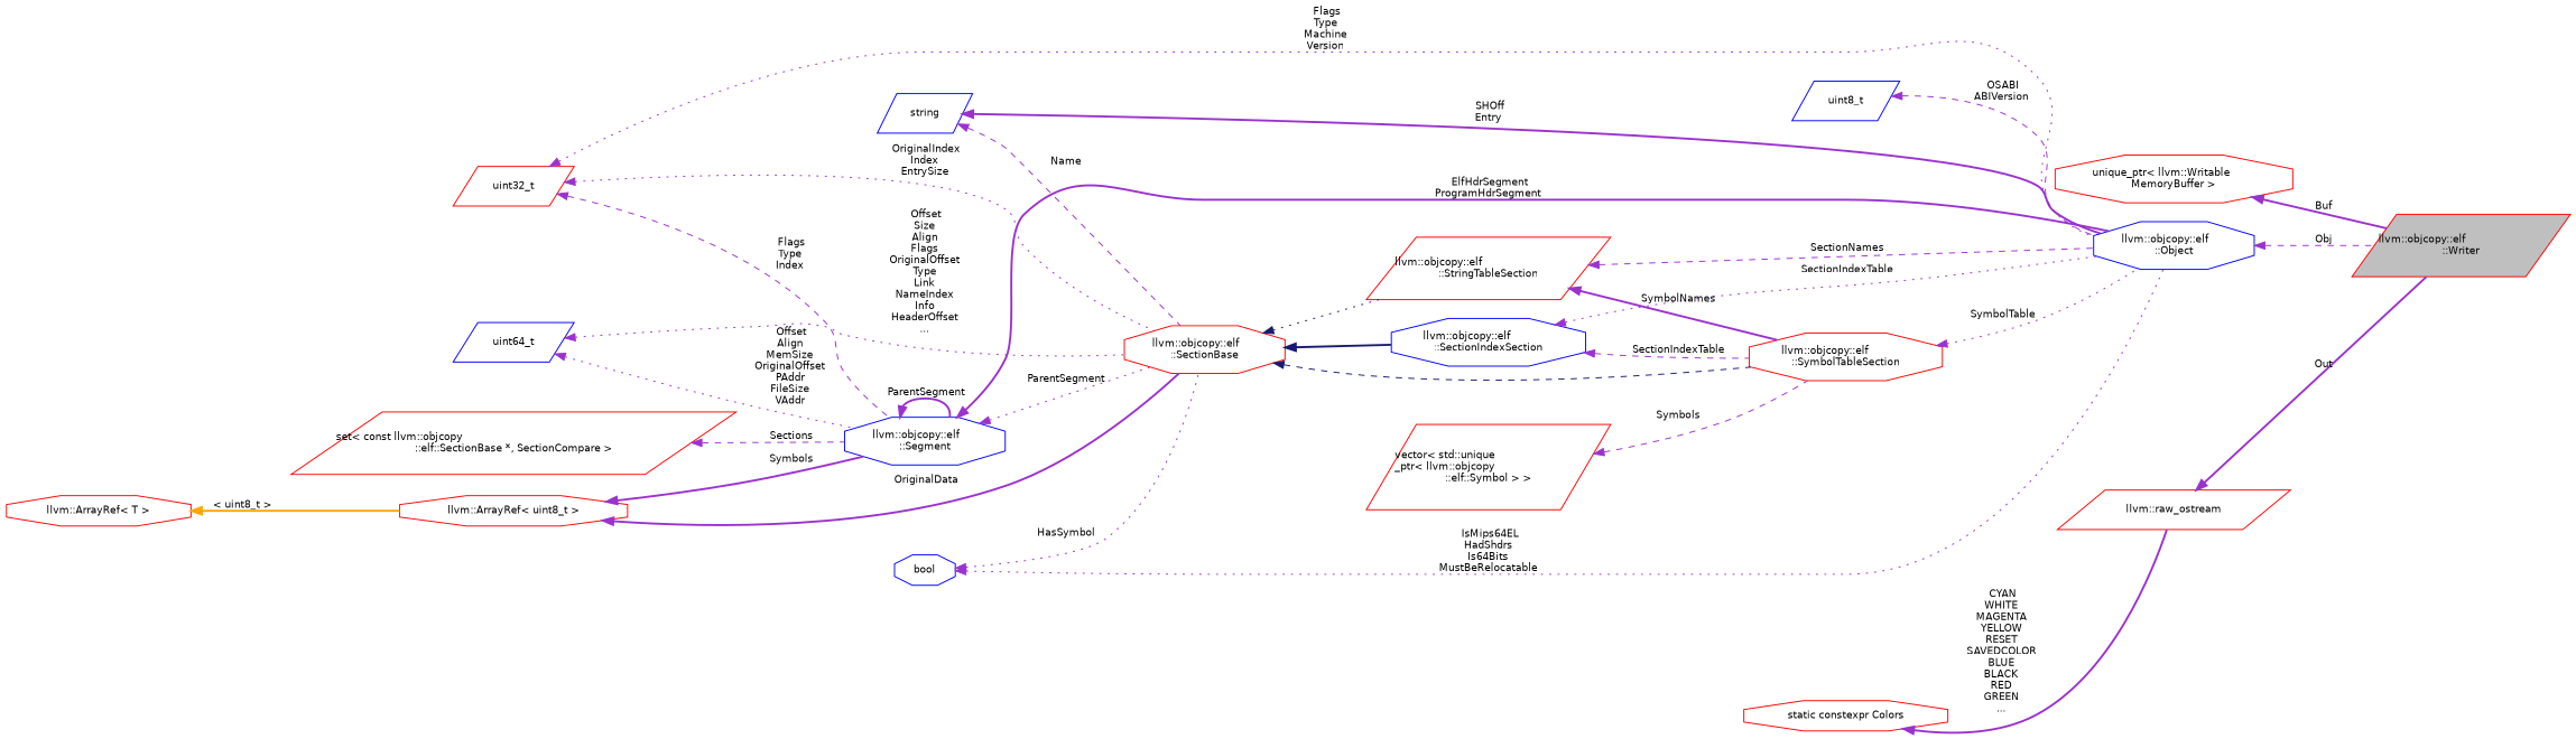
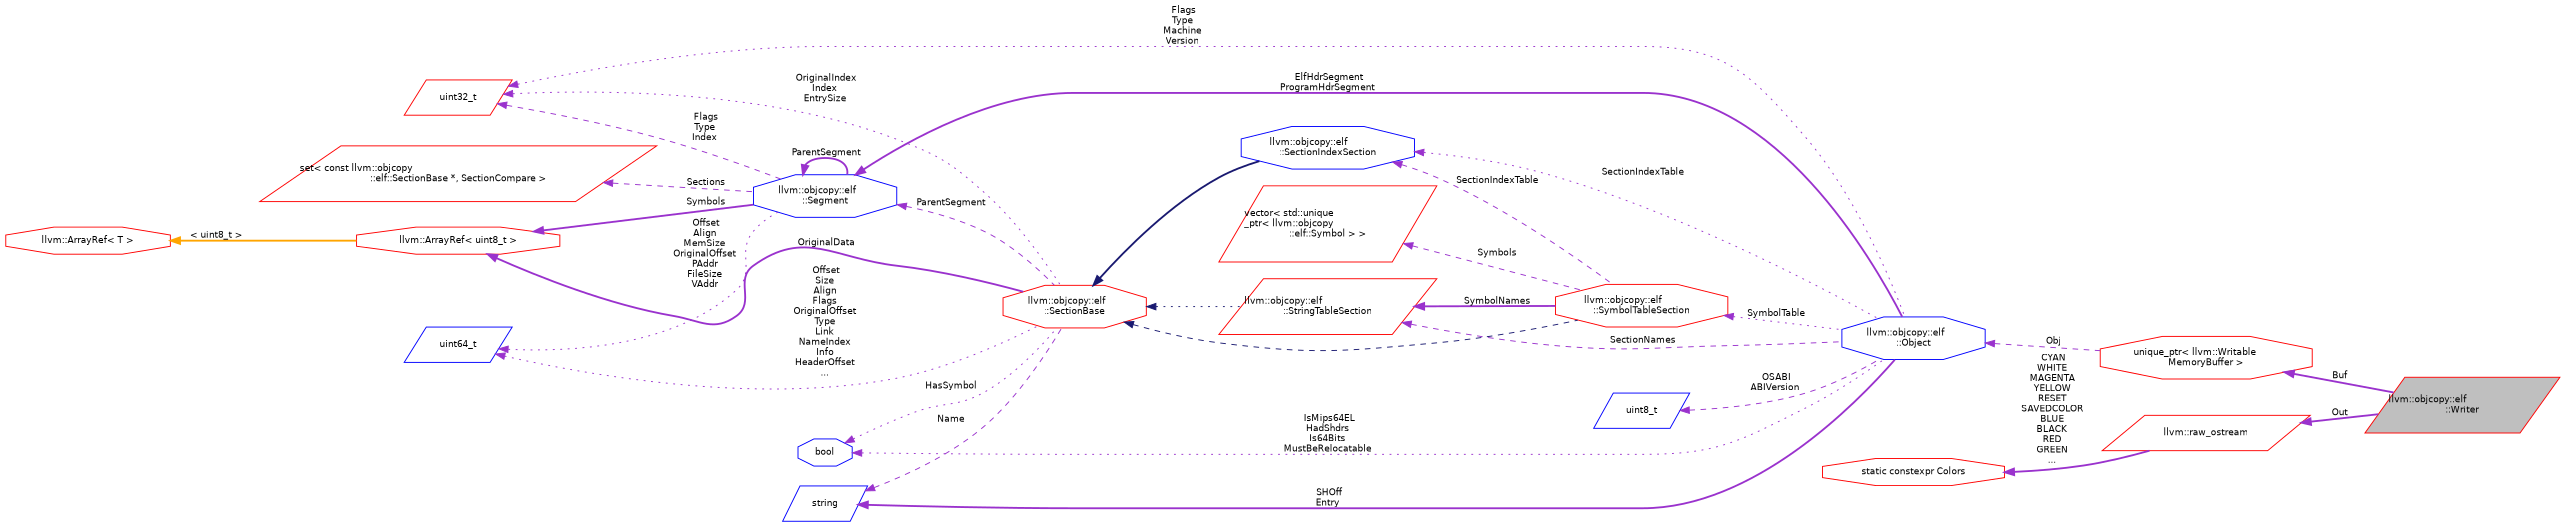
  digraph {
    rankdir=LR
    node [color=red fontname=Helvetica fontsize=10 shape=octagon]
    edge [color=darkorchid3 dir=back fontname=Helvetica fontsize=10 labelfontname=Helvetica labelfontsize=10 style=bold]
    n1 [fillcolor=grey75 fontcolor=black height=0.2 label="llvm::objcopy::elf\l::Writer" shape=parallelogram style=filled width=0.4]
    n2 [height=0.2 label="unique_ptr\< llvm::Writable\lMemoryBuffer \>" width=0.4]
    n3 [color=blue height=0.2 label="llvm::objcopy::elf\l::Object" width=0.4]
    n4 [color=blue height=0.2 label=uint64_t shape=parallelogram width=0.4]
    n5 [color=blue height=0.2 label="llvm::objcopy::elf\l::Segment" width=0.4]
    n6 [height=0.2 label="llvm::objcopy::elf\l::SectionBase" width=0.4]
    n7 [color=blue height=0.2 label="llvm::objcopy::elf\l::SectionIndexSection" width=0.4]
    n8 [height=0.2 label="llvm::objcopy::elf\l::SymbolTableSection" width=0.4]
    n9 [height=0.2 label="llvm::objcopy::elf\l::StringTableSection" shape=parallelogram width=0.4]
    n10 [height=0.2 label="set\< const llvm::objcopy\l::elf::SectionBase *, SectionCompare \>" shape=parallelogram width=0.4]
    n11 [height=0.2 label=uint32_t shape=parallelogram width=0.4]
    n12 [height=0.2 label="llvm::ArrayRef\< uint8_t \>" width=0.4]
    n13 [height=0.2 label="llvm::ArrayRef\< T \>" width=0.4]
    n14 [color=blue height=0.2 label=uint8_t shape=parallelogram width=0.4]
    n15 [color=blue height=0.2 label=bool width=0.4]
    n16 [color=blue height=0.2 label=string shape=parallelogram width=0.4]
    n17 [height=0.2 label="vector\< std::unique\l_ptr\< llvm::objcopy\l::elf::Symbol \> \>" shape=parallelogram width=0.4]
    n18 [height=0.2 label="llvm::raw_ostream" shape=parallelogram width=0.4]
    n19 [height=0.2 label="static constexpr Colors" width=0.4]
    n2 -> n1 [label=" Buf"]
-   n3 -> n1 [label=" Obj" style=dashed]
+   n3 -> n2 [label=" Obj" style=dashed]
    n4 -> n5 [label=" Offset\nAlign\nMemSize\nOriginalOffset\nPAddr\nFileSize\nVAddr" style=dotted]
    n4 -> n6 [label=" Offset\nSize\nAlign\nFlags\nOriginalOffset\nType\nLink\nNameIndex\nInfo\nHeaderOffset\n..." style=dotted]
    n5 -> n3 [label=" ElfHdrSegment\nProgramHdrSegment"]
    n5 -> n5 [label=" ParentSegment"]
-   n5 -> n6 [label=" ParentSegment" style=dotted]
+   n5 -> n6 [label=" ParentSegment" style=dashed]
    n6 -> n7 [color=midnightblue]
    n6 -> n8 [color=midnightblue style=dashed]
    n6 -> n9 [color=midnightblue style=dotted]
    n7 -> n3 [label=" SectionIndexTable" style=dotted]
    n7 -> n8 [label=" SectionIndexTable" style=dashed]
    n8 -> n3 [label=" SymbolTable" style=dotted]
    n9 -> n3 [label=" SectionNames" style=dashed]
    n9 -> n8 [label=" SymbolNames"]
    n10 -> n5 [label=" Sections" style=dashed]
    n11 -> n3 [label=" Flags\nType\nMachine\nVersion" style=dotted]
    n11 -> n5 [label=" Flags\nType\nIndex" style=dashed]
    n11 -> n6 [label=" OriginalIndex\nIndex\nEntrySize" style=dotted]
    n12 -> n5 [label=" Symbols"]
    n12 -> n6 [label=" OriginalData"]
    n13 -> n12 [color=orange label=" \< uint8_t \>"]
    n14 -> n3 [label=" OSABI\nABIVersion" style=dashed]
    n15 -> n3 [label=" IsMips64EL\nHadShdrs\nIs64Bits\nMustBeRelocatable" style=dotted]
    n15 -> n6 [label=" HasSymbol" style=dotted]
    n16 -> n3 [label=" SHOff\nEntry"]
    n16 -> n6 [label=" Name" style=dashed]
    n17 -> n8 [label=" Symbols" style=dashed]
    n18 -> n1 [label=" Out"]
    n19 -> n18 [label=" CYAN\nWHITE\nMAGENTA\nYELLOW\nRESET\nSAVEDCOLOR\nBLUE\nBLACK\nRED\nGREEN\n..."]
  }
